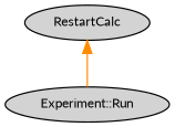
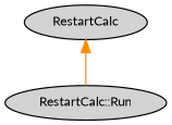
  digraph {
    rankdir=TB
    fontname=Lato
    node [color=black fillcolor=lightgrey fontname=Lato fontsize=10 shape=ellipse style=filled]
    n1 [fontcolor=black height=0.2 label=RestartCalc width=0.4]
-   n2 [height=0.2 label="Experiment::Run" width=0.4]
+   n2 [height=0.2 label="RestartCalc::Run" width=0.4]
    n1 -> n2 [color=darkorange dir=back fontname=Lato fontsize=10 labelfontname=Helvetica labelfontsize=10 style=solid]
  }
